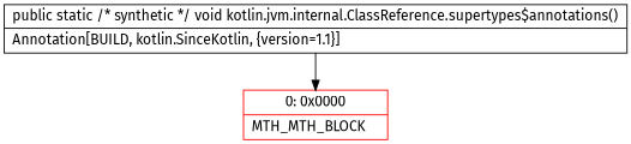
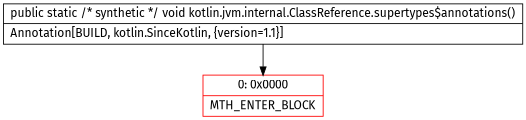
  digraph {
    fontname="Fira Sans"
    node [shape=record fontname="Fira Sans"]
-   n1 [color=red label="{0\:\ 0x0000|MTH_MTH_BLOCK\l}"]
+   n1 [color=red label="{0\:\ 0x0000|MTH_ENTER_BLOCK\l}"]
    n2 [label="{public static \/* synthetic *\/ void kotlin.jvm.internal.ClassReference.supertypes$annotations()  | Annotation[BUILD, kotlin.SinceKotlin, \{version=1.1\}]\l}"]
    subgraph cluster_1 {
      label="R(0)"
    }
    n2 -> n1 [fontname="Fira Sans"]
  }
